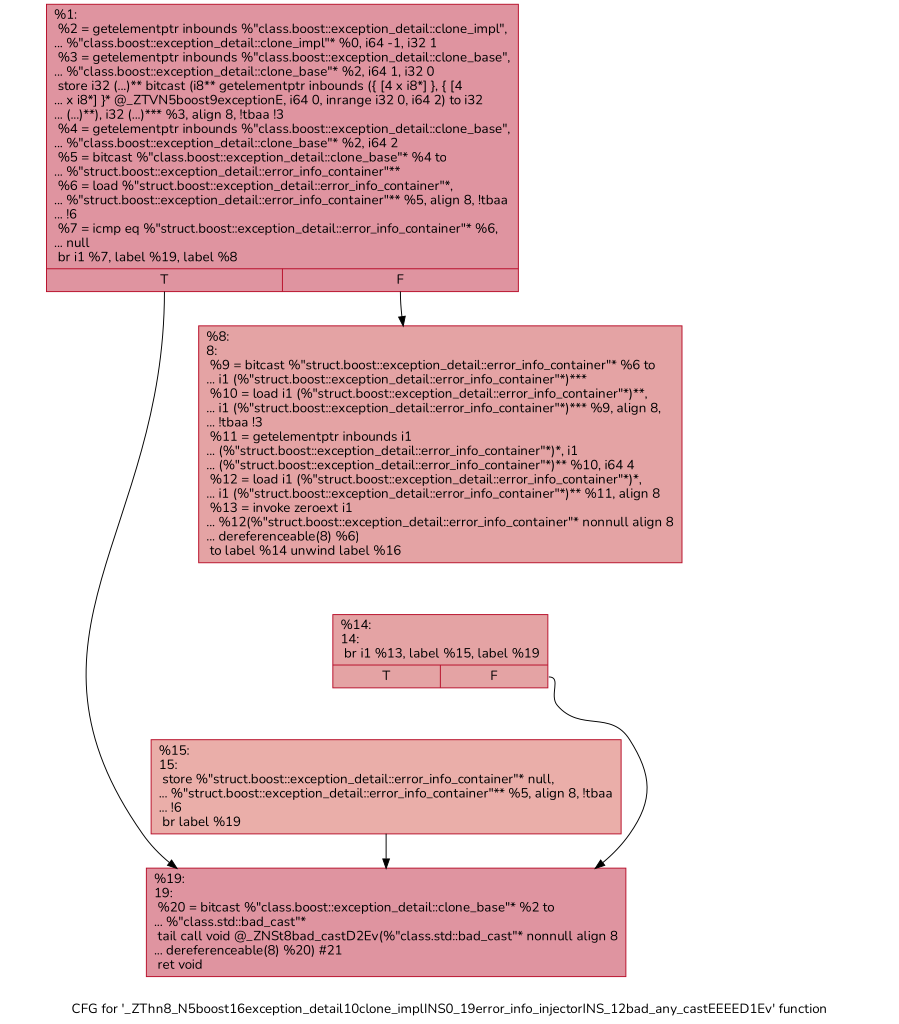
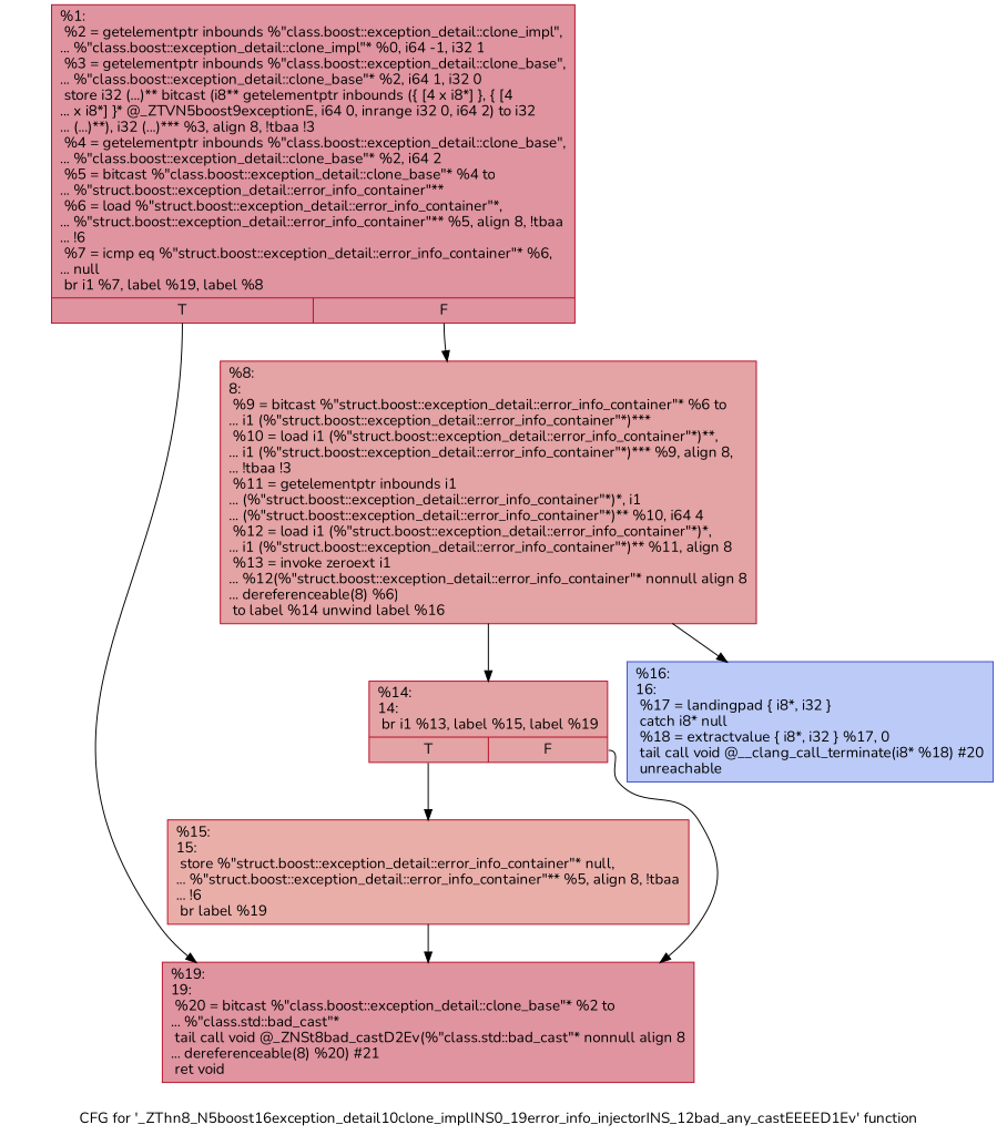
  digraph {
    fontname=Nunito
    label="CFG for '_ZThn8_N5boost16exception_detail10clone_implINS0_19error_info_injectorINS_12bad_any_castEEEED1Ev' function"
    node [color="#b70d28ff" fillcolor="#b70d2870" fontname=Nunito shape=record style=filled]
    edge [fontname=Nunito]
    n1 [label="{%1:\l  %2 = getelementptr inbounds %\"class.boost::exception_detail::clone_impl\",\l... %\"class.boost::exception_detail::clone_impl\"* %0, i64 -1, i32 1\l  %3 = getelementptr inbounds %\"class.boost::exception_detail::clone_base\",\l... %\"class.boost::exception_detail::clone_base\"* %2, i64 1, i32 0\l  store i32 (...)** bitcast (i8** getelementptr inbounds (\{ [4 x i8*] \}, \{ [4\l... x i8*] \}* @_ZTVN5boost9exceptionE, i64 0, inrange i32 0, i64 2) to i32\l... (...)**), i32 (...)*** %3, align 8, !tbaa !3\l  %4 = getelementptr inbounds %\"class.boost::exception_detail::clone_base\",\l... %\"class.boost::exception_detail::clone_base\"* %2, i64 2\l  %5 = bitcast %\"class.boost::exception_detail::clone_base\"* %4 to\l... %\"struct.boost::exception_detail::error_info_container\"**\l  %6 = load %\"struct.boost::exception_detail::error_info_container\"*,\l... %\"struct.boost::exception_detail::error_info_container\"** %5, align 8, !tbaa\l... !6\l  %7 = icmp eq %\"struct.boost::exception_detail::error_info_container\"* %6,\l... null\l  br i1 %7, label %19, label %8\l|{<s0>T|<s1>F}}"]
    n2 [label="{%19:\l19:                                               \l  %20 = bitcast %\"class.boost::exception_detail::clone_base\"* %2 to\l... %\"class.std::bad_cast\"*\l  tail call void @_ZNSt8bad_castD2Ev(%\"class.std::bad_cast\"* nonnull align 8\l... dereferenceable(8) %20) #21\l  ret void\l}"]
    n3 [fillcolor="#c32e3170" label="{%8:\l8:                                                \l  %9 = bitcast %\"struct.boost::exception_detail::error_info_container\"* %6 to\l... i1 (%\"struct.boost::exception_detail::error_info_container\"*)***\l  %10 = load i1 (%\"struct.boost::exception_detail::error_info_container\"*)**,\l... i1 (%\"struct.boost::exception_detail::error_info_container\"*)*** %9, align 8,\l... !tbaa !3\l  %11 = getelementptr inbounds i1\l... (%\"struct.boost::exception_detail::error_info_container\"*)*, i1\l... (%\"struct.boost::exception_detail::error_info_container\"*)** %10, i64 4\l  %12 = load i1 (%\"struct.boost::exception_detail::error_info_container\"*)*,\l... i1 (%\"struct.boost::exception_detail::error_info_container\"*)** %11, align 8\l  %13 = invoke zeroext i1\l... %12(%\"struct.boost::exception_detail::error_info_container\"* nonnull align 8\l... dereferenceable(8) %6)\l          to label %14 unwind label %16\l}"]
    n4 [fillcolor="#c32e3170" label="{%14:\l14:                                               \l  br i1 %13, label %15, label %19\l|{<s0>T|<s1>F}}"]
+   n5 [color="#3d50c3ff" fillcolor="#6687ed70" label="{%16:\l16:                                               \l  %17 = landingpad \{ i8*, i32 \}\l          catch i8* null\l  %18 = extractvalue \{ i8*, i32 \} %17, 0\l  tail call void @__clang_call_terminate(i8* %18) #20\l  unreachable\l}"]
    n6 [fillcolor="#d0473d70" label="{%15:\l15:                                               \l  store %\"struct.boost::exception_detail::error_info_container\"* null,\l... %\"struct.boost::exception_detail::error_info_container\"** %5, align 8, !tbaa\l... !6\l  br label %19\l}"]
    n1 -> n2 [tailport=s0]
    n1 -> n3 [tailport=s1]
+   n3 -> n4
+   n3 -> n5
    n4 -> n2 [tailport=s1]
+   n4 -> n6 [tailport=s0]
    n6 -> n2
  }
